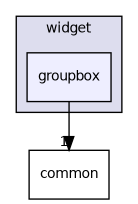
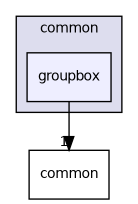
  digraph {
    compound=true
    node [fontname=Helvetica fontsize=10 shape=box]
    n1 [fillcolor="#eeeeff" label=groupbox pencolor=black style=filled]
    n2 [label=common]
    subgraph cluster_1 {
      bgcolor="#ddddee"
      fontname=Helvetica
      fontsize=10
-     label=widget
+     label=common
      pencolor=black
      n1
    }
    n1 -> n2 [headlabel=1 labeldistance=1.5 labelfontname=Helvetica labelfontsize=10]
  }
